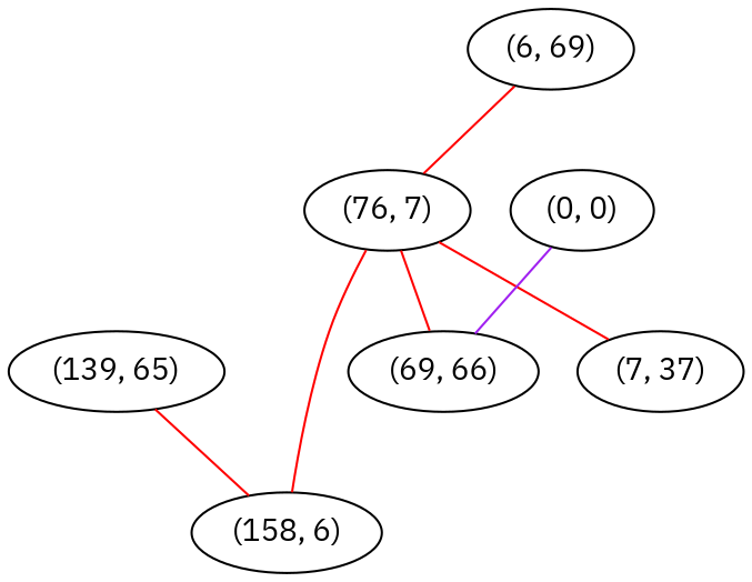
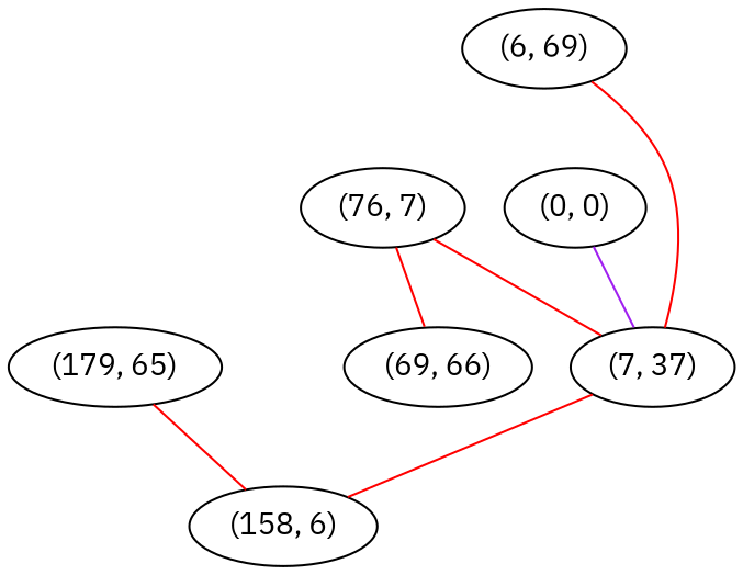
  graph {
    fontname="IBM Plex Sans"
    node [fontname="IBM Plex Sans"]
    edge [color=red fontname="IBM Plex Sans" weight=1]
    n1 [label="(158, 6)"]
-   "(139, 65)"
+   "(139, 65)" [label="(179, 65)"]
    "(76, 7)"
    n4 [label="(7, 37)"]
    "(69, 66)"
    "(0, 0)"
    n7 [label="(6, 69)"]
    "(139, 65)" -- n1
-   "(76, 7)" -- n1
+   n4 -- n1
    "(76, 7)" -- n4
    "(76, 7)" -- "(69, 66)"
-   "(0, 0)" -- "(69, 66)" [color=purple weight=4]
-   n7 -- "(76, 7)"
+   "(0, 0)" -- n4 [color=purple weight=4]
+   n7 -- n4
  }
